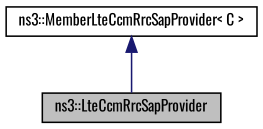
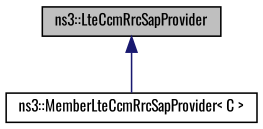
  digraph {
    fontname=Oswald
    node [color=black fontname=Oswald fontsize=10 shape=record style=filled]
    n1 [fillcolor=grey75 fontcolor=black height=0.2 label="ns3::LteCcmRrcSapProvider" width=0.4]
    n2 [fillcolor=white height=0.2 label="ns3::MemberLteCcmRrcSapProvider\< C \>" width=0.4]
-   n2 -> n1 [color=midnightblue dir=back fontname=Oswald fontsize=10 labelfontname=Helvetica labelfontsize=10 style=solid]
+   n1 -> n2 [color=midnightblue dir=back fontname=Oswald fontsize=10 labelfontname=Helvetica labelfontsize=10 style=solid]
  }
